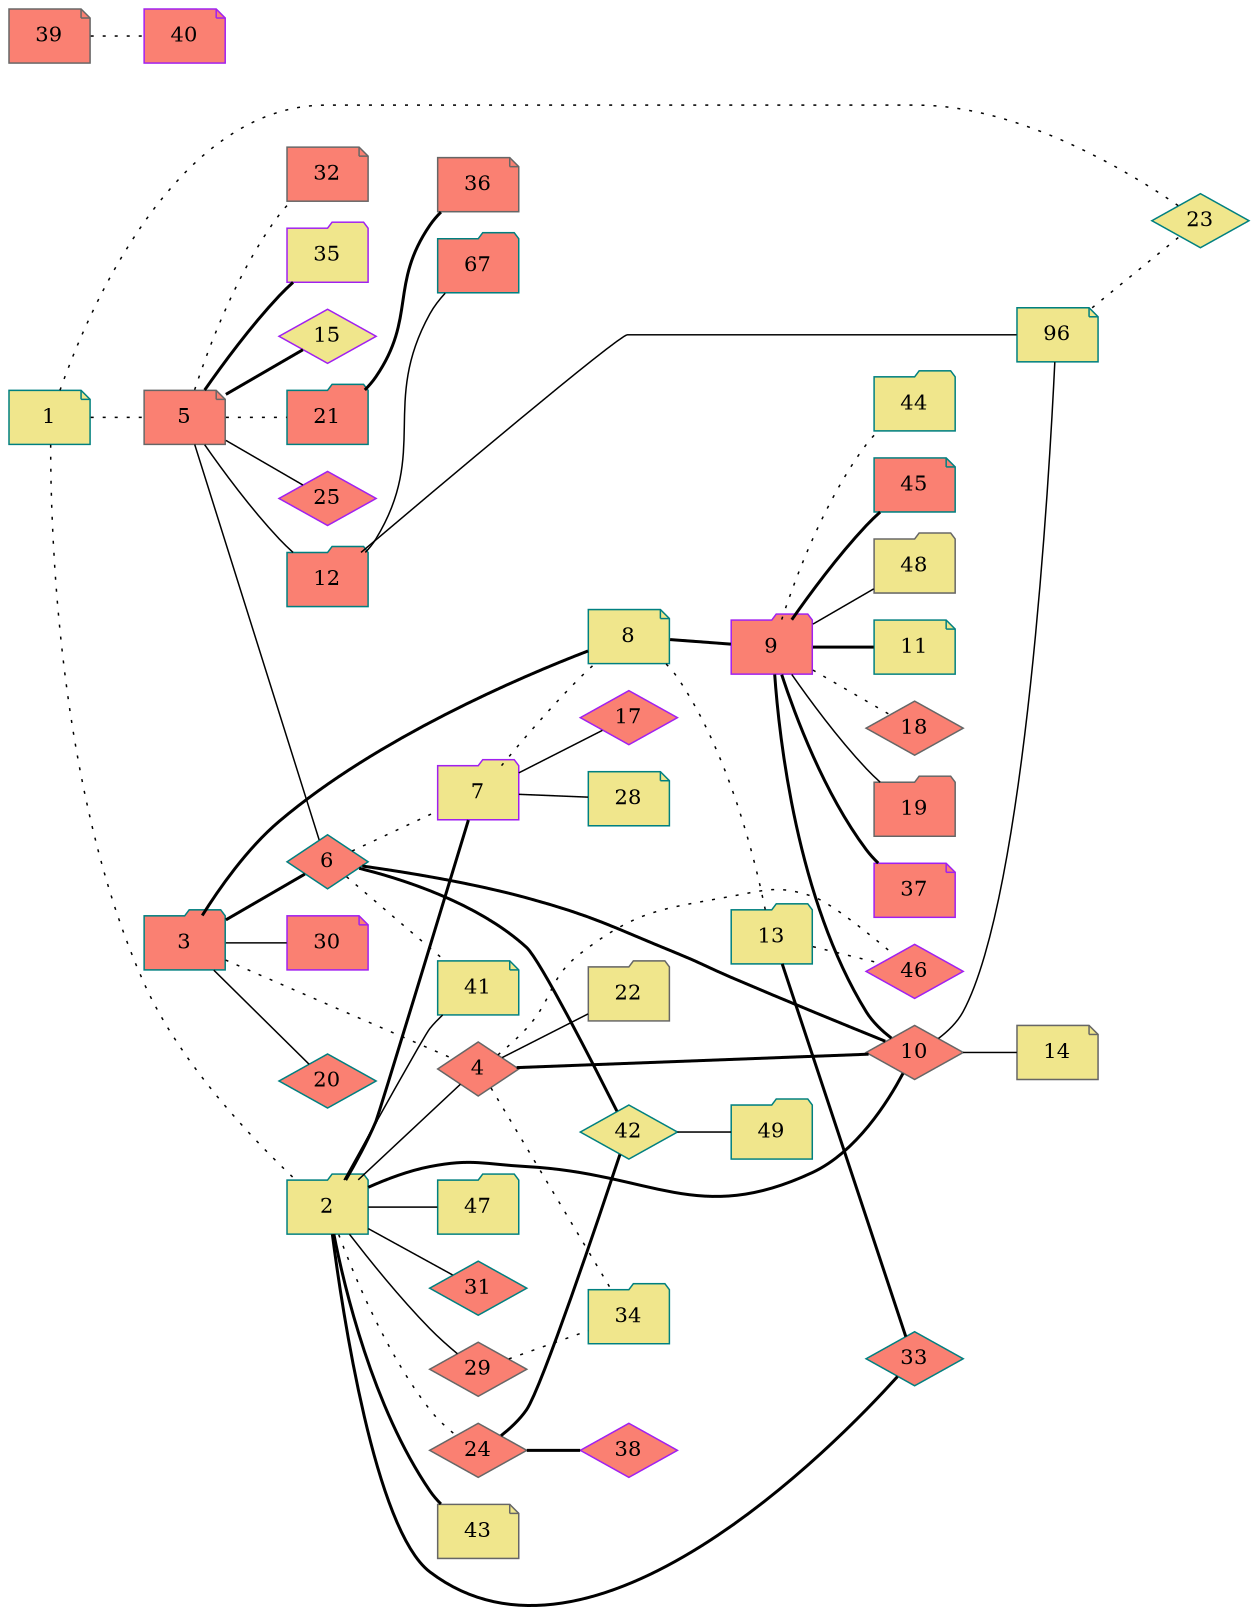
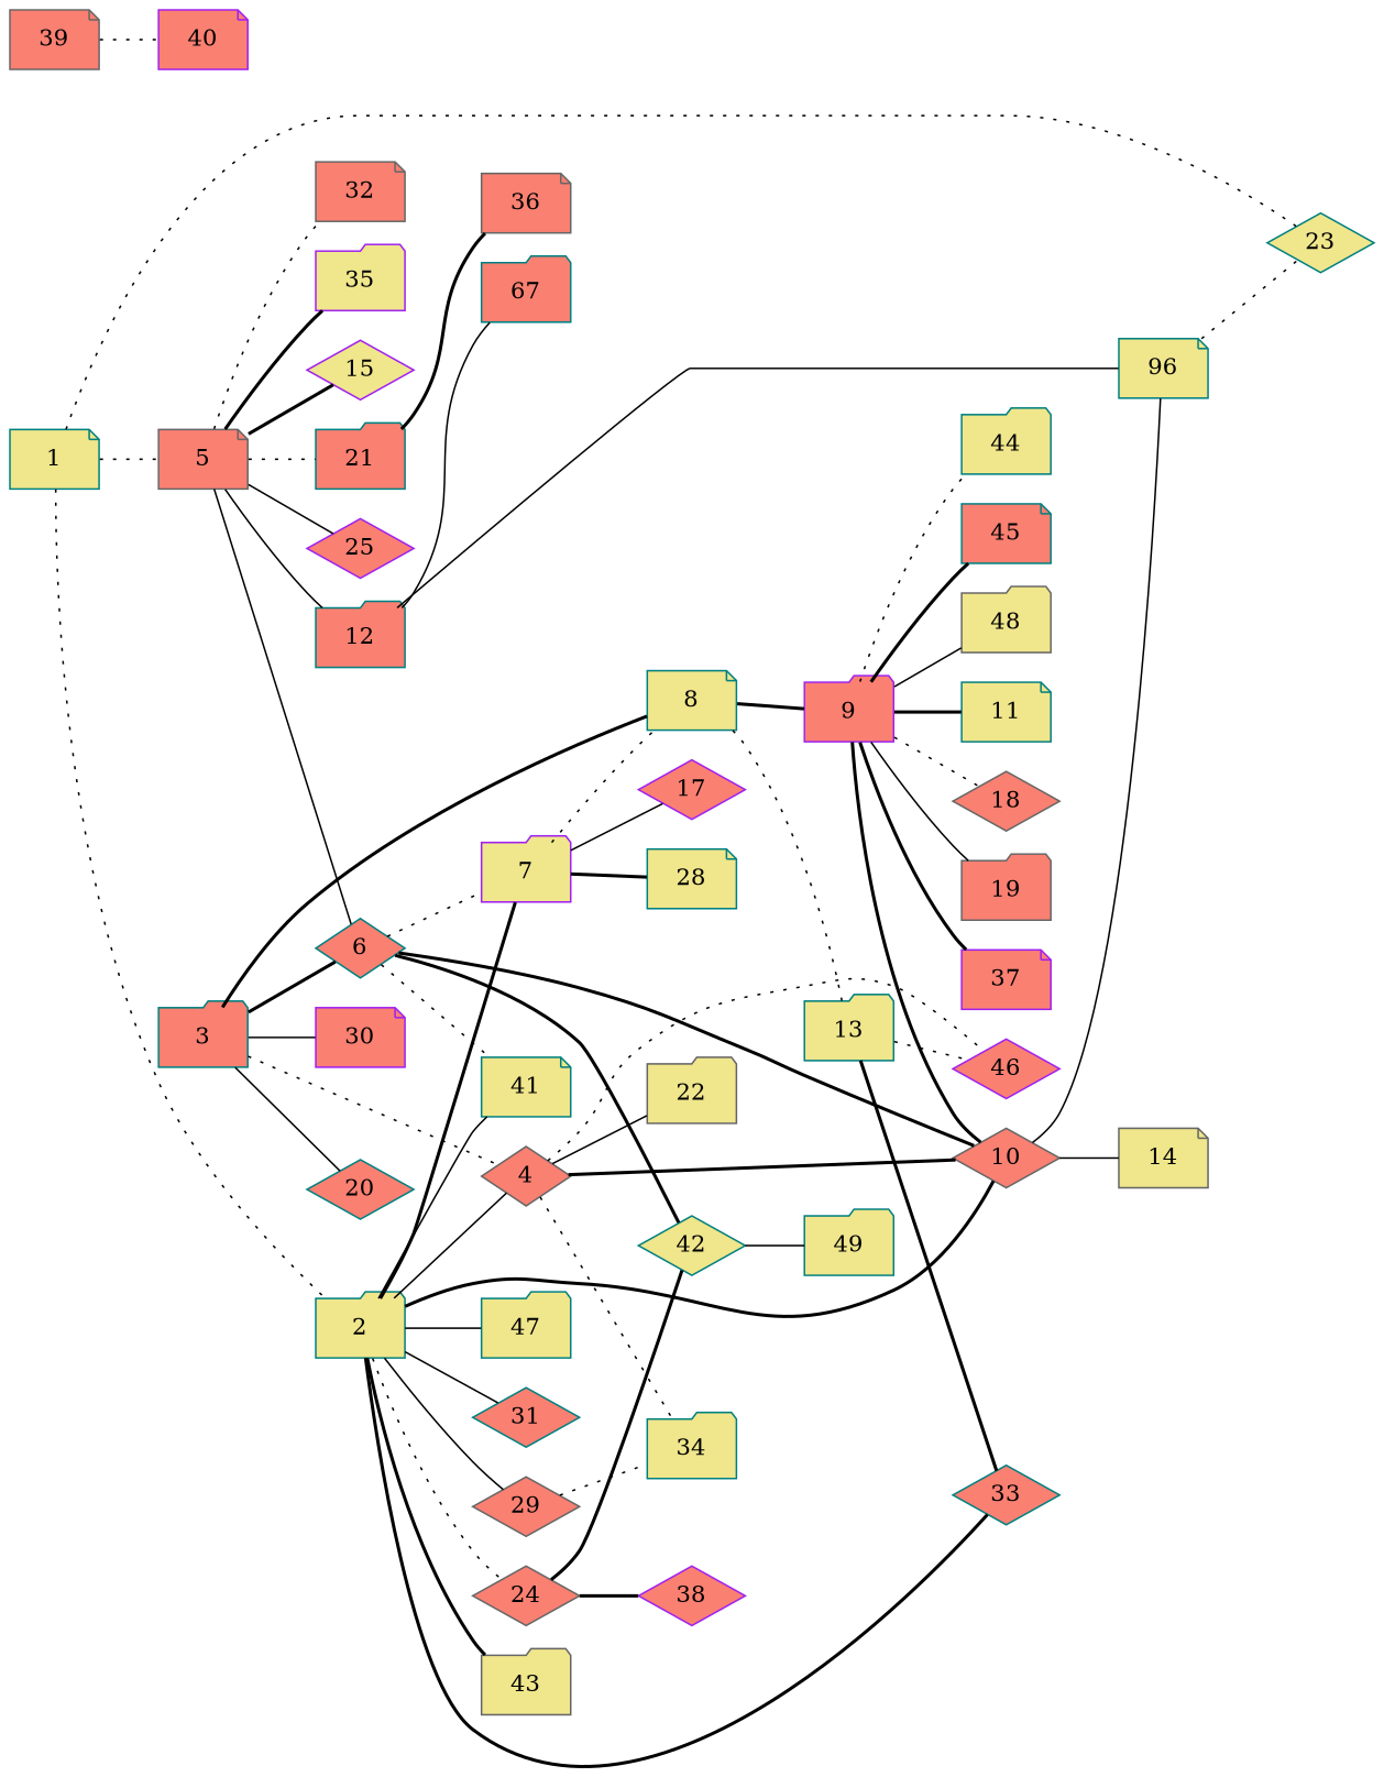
  graph {
    rankdir=LR
    node [color=teal fillcolor=salmon shape=folder style=filled]
    edge [style=bold]
    1 [fillcolor=khaki shape=note]
    2 [fillcolor=khaki]
    5 [color=gray40 shape=note]
    23 [fillcolor=khaki shape=diamond]
    4 [color=gray40 shape=diamond]
    7 [color=purple fillcolor=khaki]
    10 [color=gray40 shape=diamond]
    24 [color=gray40 shape=diamond]
    29 [color=gray40 shape=diamond]
    31 [shape=diamond]
    33 [shape=diamond]
    41 [fillcolor=khaki shape=note]
-   43 [color=gray40 fillcolor=khaki shape=note]
+   43 [color=gray40 fillcolor=khaki]
    47 [fillcolor=khaki]
    6 [shape=diamond]
    12
    15 [color=purple fillcolor=khaki shape=diamond]
    21
    25 [color=purple shape=diamond]
    32 [color=gray40 shape=note]
    35 [color=purple fillcolor=khaki]
    22 [color=gray40 fillcolor=khaki]
    34 [fillcolor=khaki]
    46 [color=purple shape=diamond]
    8 [fillcolor=khaki shape=note]
    17 [color=purple shape=diamond]
    28 [fillcolor=khaki shape=note]
    14 [color=gray40 fillcolor=khaki shape=note]
    n29 [fillcolor=khaki label=96 shape=note]
    42 [fillcolor=khaki shape=diamond]
    38 [color=purple shape=diamond]
    3
    20 [shape=diamond]
    30 [color=purple shape=note]
    9 [color=purple]
    13 [fillcolor=khaki]
    n37 [label=67]
    36 [color=gray40 shape=note]
    49 [fillcolor=khaki]
    11 [fillcolor=khaki shape=note]
    18 [color=gray40 shape=diamond]
    19 [color=gray40]
    37 [color=purple shape=note]
    44 [fillcolor=khaki]
    45 [shape=note]
    48 [color=gray40 fillcolor=khaki]
    39 [color=gray40 shape=note]
    40 [color=purple shape=note]
    1 -- 2 [style=dotted]
    1 -- 5 [style=dotted]
    1 -- 23 [style=dotted]
    2 -- 4 [style=solid]
    2 -- 7
    2 -- 10
    2 -- 24 [style=dotted]
    2 -- 29 [style=solid]
    2 -- 31 [style=solid]
    2 -- 33
    2 -- 41 [style=solid]
    2 -- 43
    2 -- 47 [style=solid]
    5 -- 6 [style=solid]
    5 -- 12 [style=solid]
    5 -- 15
    5 -- 21 [style=dotted]
    5 -- 25 [style=solid]
    5 -- 32 [style=dotted]
    5 -- 35
    4 -- 10
    4 -- 22 [style=solid]
    4 -- 34 [style=dotted]
    4 -- 46 [style=dotted]
    7 -- 8 [style=dotted]
    7 -- 17 [style=solid]
-   7 -- 28 [style=solid]
+   7 -- 28
    10 -- 14 [style=solid]
    10 -- n29 [style=solid]
    24 -- 42
    24 -- 38
    29 -- 34 [style=dotted]
    6 -- 7 [style=dotted]
    6 -- 10
    6 -- 41 [style=dotted]
    6 -- 42
    12 -- n29 [style=solid]
    12 -- n37 [style=solid]
    21 -- 36
    8 -- 9
    8 -- 13 [style=dotted]
    n29 -- 23 [style=dotted]
    42 -- 49 [style=solid]
    3 -- 4 [style=dotted]
    3 -- 6
    3 -- 8
    3 -- 20 [style=solid]
    3 -- 30 [style=solid]
    9 -- 10
    9 -- 11
    9 -- 18 [style=dotted]
    9 -- 19 [style=solid]
    9 -- 37
    9 -- 44 [style=dotted]
    9 -- 45
    9 -- 48 [style=solid]
    13 -- 33
    13 -- 46 [style=dotted]
    39 -- 40 [style=dotted]
  }
